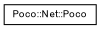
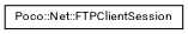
  digraph {
    rankdir=LR
    fontname=Roboto
-   n1 [color=black fillcolor=white fontname=Roboto fontsize=10 height=0.2 label="Poco::Net::Poco" shape=record style=filled width=0.4]
+   n1 [color=black fillcolor=white fontname=Roboto fontsize=10 height=0.2 label="Poco::Net::FTPClientSession" shape=record style=filled width=0.4]
  }
